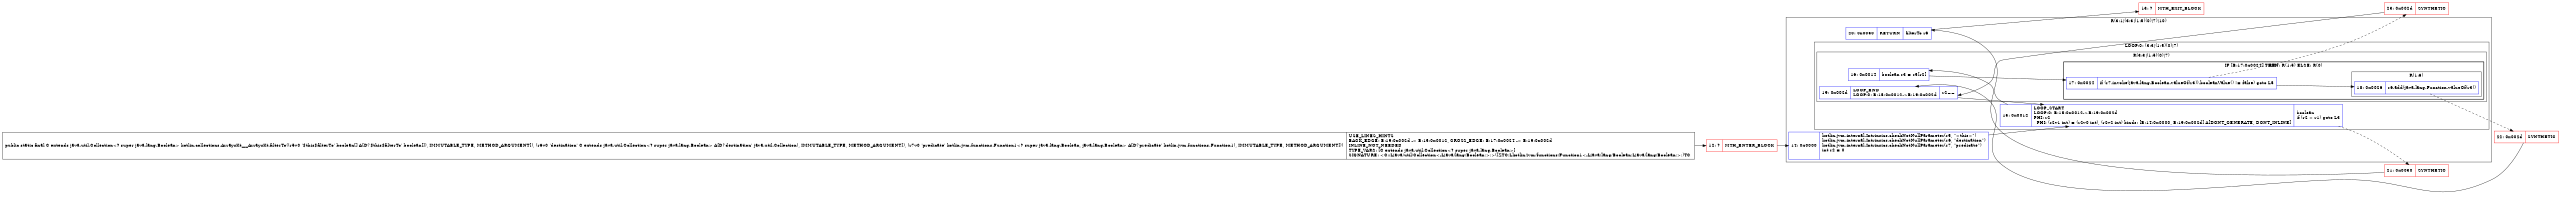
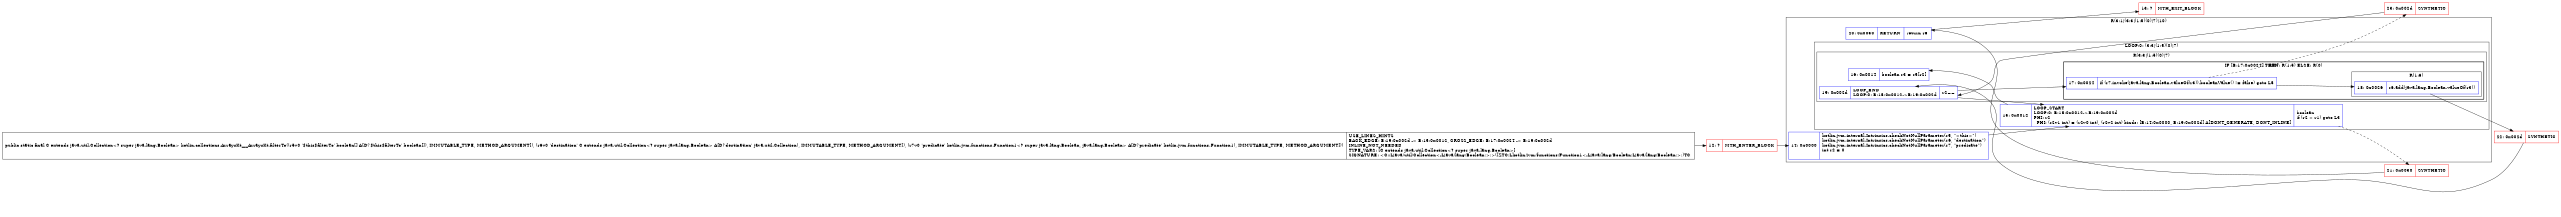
  digraph {
    rankdir=LR
    node [color=blue shape=record]
-   n1 [label="{18\:\ 0x0026|r6.add(java.lang.Function.valueOf(r3))\l}"]
+   n1 [label="{18\:\ 0x0026|r6.add(java.lang.Boolean.valueOf(r3))\l}"]
    n2 [label="{17\:\ 0x0024|if (r7.invoke(java.lang.Boolean.valueOf(r3)).booleanValue() != false) goto L5\l}"]
    n3 [label="{16\:\ 0x0014|boolean r3 = r5[r2]\l}"]
    n4 [label="{19\:\ 0x002d|LOOP_END\lLOOP:0: B:15:0x0012\-\>B:19:0x002d\l|r2++\l}"]
    n5 [label="{15\:\ 0x0012|LOOP_START\lLOOP:0: B:15:0x0012\-\>B:19:0x002d\lPHI: r2 \l  PHI: (r2v1 int) = (r2v0 int), (r2v2 int) binds: [B:14:0x0000, B:19:0x002d] A[DONT_GENERATE, DONT_INLINE]\l|boolean \lif (r2 \< r1) goto L3\l}"]
    n6 [label="{14\:\ 0x0000|kotlin.jvm.internal.Intrinsics.checkNotNullParameter(r5, \"\<this\>\")\lkotlin.jvm.internal.Intrinsics.checkNotNullParameter(r6, \"destination\")\lkotlin.jvm.internal.Intrinsics.checkNotNullParameter(r7, \"predicate\")\lint r2 = 0\l\l}"]
-   n7 [label="{20\:\ 0x0030|RETURN\l|filterTo r6\l}"]
+   n7 [label="{20\:\ 0x0030|RETURN\l|return r6\l}"]
    n8 [color=red label="{22\:\ 0x002d|SYNTHETIC\l}"]
    n9 [color=red label="{23\:\ 0x002d|SYNTHETIC\l}"]
    n10 [color=red label="{21\:\ 0x0030|SYNTHETIC\l}"]
    n11 [color=red label="{13\:\ ?|MTH_EXIT_BLOCK\l}"]
    n12 [color=red label="{12\:\ ?|MTH_ENTER_BLOCK\l}"]
    n13 [label="{public static final C extends java.util.Collection\<? super java.lang.Boolean\> kotlin.collections.ArraysKt___ArraysKt.filterTo((r5v0 '$this$filterTo' boolean[] A[D('$this$filterTo' boolean[]), IMMUTABLE_TYPE, METHOD_ARGUMENT]), (r6v0 'destination' C extends java.util.Collection\<? super java.lang.Boolean\> A[D('destination' java.util.Collection), IMMUTABLE_TYPE, METHOD_ARGUMENT]), (r7v0 'predicate' kotlin.jvm.functions.Function1\<? super java.lang.Boolean, java.lang.Boolean\> A[D('predicate' kotlin.jvm.functions.Function1), IMMUTABLE_TYPE, METHOD_ARGUMENT]))  | USE_LINES_HINTS\lBACK_EDGE: B:19:0x002d \-\> B:15:0x0012, CROSS_EDGE: B:17:0x0024 \-\> B:19:0x002d\lINLINE_NOT_NEEDED\lTYPE_VARS: [C extends java.util.Collection\<? super java.lang.Boolean\>]\lSIGNATURE: \<C::Ljava\/util\/Collection\<\-Ljava\/lang\/Boolean;\>;\>([ZTC;Lkotlin\/jvm\/functions\/Function1\<\-Ljava\/lang\/Boolean;Ljava\/lang\/Boolean;\>;)TC;\l}" color=""]
    subgraph cluster_1 {
      label="R(3:1|(3:3|(1:5)(0)|7)|10)"
      n6
      n7
      subgraph cluster_2 {
        label="LOOP:0: (3:3|(1:5)(0)|7)"
        n5
        subgraph cluster_3 {
          label="R(3:3|(1:5)(0)|7)"
          n3
          n4
          subgraph cluster_4 {
            label="IF [B:17:0x0024] THEN: R(1:5) ELSE: R(0)"
            n2
            subgraph cluster_5 {
              label="R(1:6)"
              n1
            }
            subgraph cluster_6 {
              label="R(0)"
            }
          }
        }
      }
    }
-   n1 -> n8 [style=dashed]
+   n1 -> n8
    n2 -> n1
    n2 -> n9 [style=dashed]
-   n3 -> n2
+   n4 -> n2
    n4 -> n5
    n5 -> n3
    n5 -> n10 [style=dashed]
    n6 -> n5
    n7 -> n11
    n8 -> n4
    n9 -> n4
    n10 -> n7
    n12 -> n6
    n13 -> n12
  }
